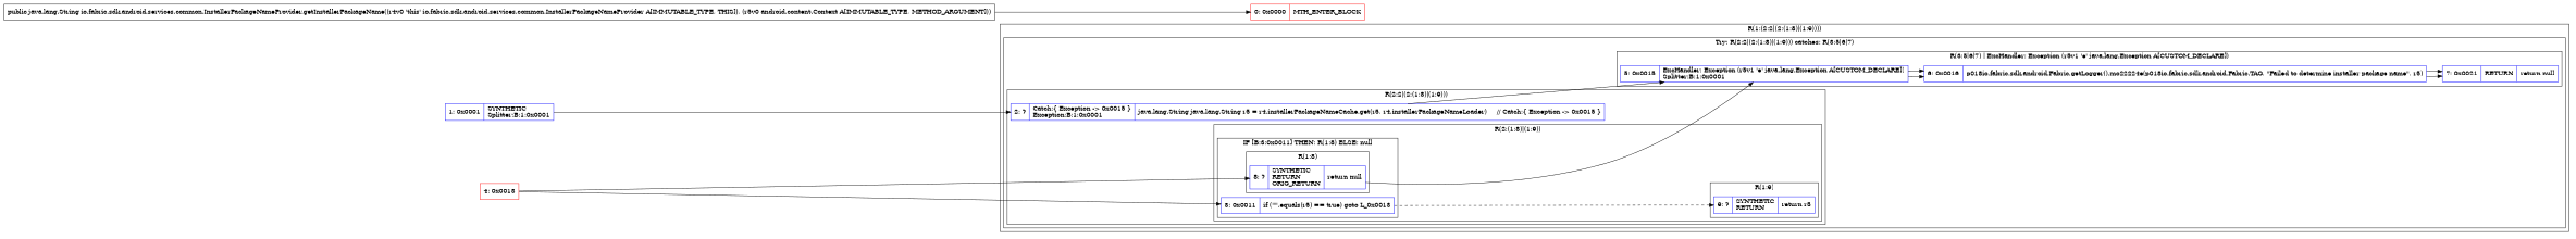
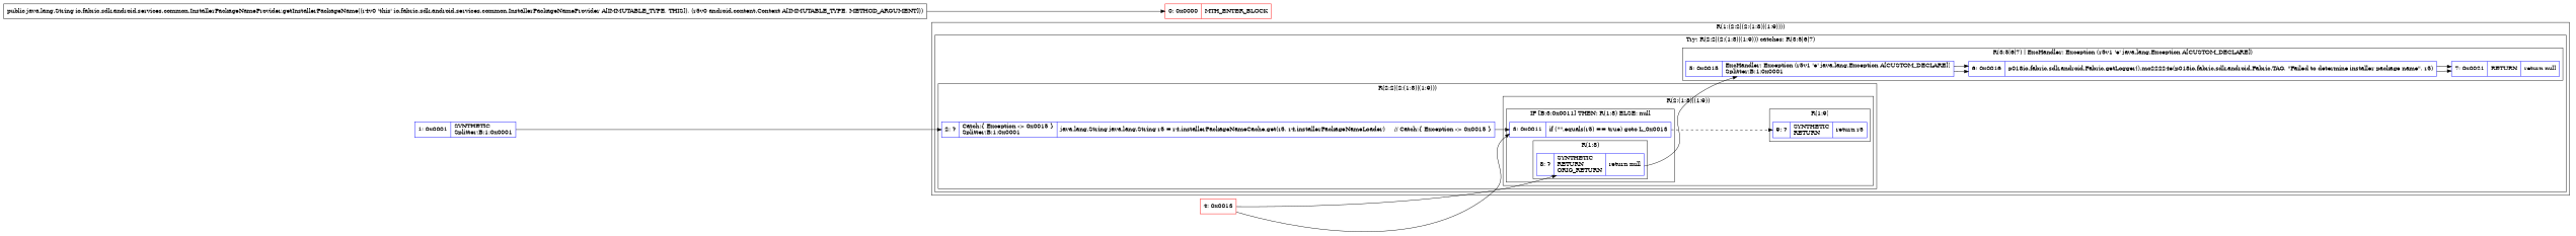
  digraph {
    rankdir=LR
    node [color=blue shape=record]
    n1 [label="{8\:\ ?|SYNTHETIC\lRETURN\lORIG_RETURN\l|return null\l}"]
    n2 [label="{3\:\ 0x0011|if (\"\".equals(r5) == true) goto L_0x0013\l}"]
    n3 [label="{9\:\ ?|SYNTHETIC\lRETURN\l|return r5\l}"]
-   n4 [label="{2\:\ ?|Catch:\{ Exception \-\> 0x0015 \}\lException:B:1:0x0001\l|java.lang.String java.lang.String r5 = r4.installerPackageNameCache.get(r5, r4.installerPackageNameLoader)     \/\/ Catch:\{ Exception \-\> 0x0015 \}\l}"]
+   n4 [label="{2\:\ ?|Catch:\{ Exception \-\> 0x0015 \}\lSplitter:B:1:0x0001\l|java.lang.String java.lang.String r5 = r4.installerPackageNameCache.get(r5, r4.installerPackageNameLoader)     \/\/ Catch:\{ Exception \-\> 0x0015 \}\l}"]
    n5 [label="{5\:\ 0x0015|ExcHandler: Exception (r5v1 'e' java.lang.Exception A[CUSTOM_DECLARE])\lSplitter:B:1:0x0001\l}"]
    n6 [label="{6\:\ 0x0016|p018io.fabric.sdk.android.Fabric.getLogger().mo22224e(p018io.fabric.sdk.android.Fabric.TAG, \"Failed to determine installer package name\", r5)\l}"]
    n7 [label="{7\:\ 0x0021|RETURN\l|return null\l}"]
    n8 [color=red label="{4\:\ 0x0013}"]
    n9 [color=red label="{0\:\ 0x0000|MTH_ENTER_BLOCK\l}"]
    n10 [label="{1\:\ 0x0001|SYNTHETIC\lSplitter:B:1:0x0001\l}"]
    n11 [label="{public java.lang.String io.fabric.sdk.android.services.common.InstallerPackageNameProvider.getInstallerPackageName((r4v0 'this' io.fabric.sdk.android.services.common.InstallerPackageNameProvider A[IMMUTABLE_TYPE, THIS]), (r5v0 android.content.Context A[IMMUTABLE_TYPE, METHOD_ARGUMENT])) }" color=""]
    subgraph cluster_1 {
      label="R(1:(2:2|(2:(1:8)|(1:9))))"
      subgraph cluster_2 {
        label="Try: R(2:2|(2:(1:8)|(1:9))) catches: R(3:5|6|7)"
        subgraph cluster_3 {
          label="R(2:2|(2:(1:8)|(1:9)))"
          n4
          subgraph cluster_4 {
            label="R(2:(1:8)|(1:9))"
            subgraph cluster_5 {
              label="IF [B:3:0x0011] THEN: R(1:8) ELSE: null"
              n2
              subgraph cluster_6 {
                label="R(1:8)"
                n1
              }
            }
            subgraph cluster_7 {
              label="R(1:9)"
              n3
            }
          }
        }
        subgraph cluster_8 {
          label="R(3:5|6|7) | ExcHandler: Exception (r5v1 'e' java.lang.Exception A[CUSTOM_DECLARE])\l"
          n5
          n6
          n7
        }
      }
    }
    subgraph cluster_9 {
      label="R(3:5|6|7) | ExcHandler: Exception (r5v1 'e' java.lang.Exception A[CUSTOM_DECLARE])\l"
    }
    n1 -> n5
    n2 -> n3 [style=dashed]
-   n4 -> n5
+   n4 -> n2
    n5 -> n6
    n5 -> n6
    n6 -> n7
    n6 -> n7
    n8 -> n1
    n8 -> n2
    n10 -> n4
    n11 -> n9
  }
